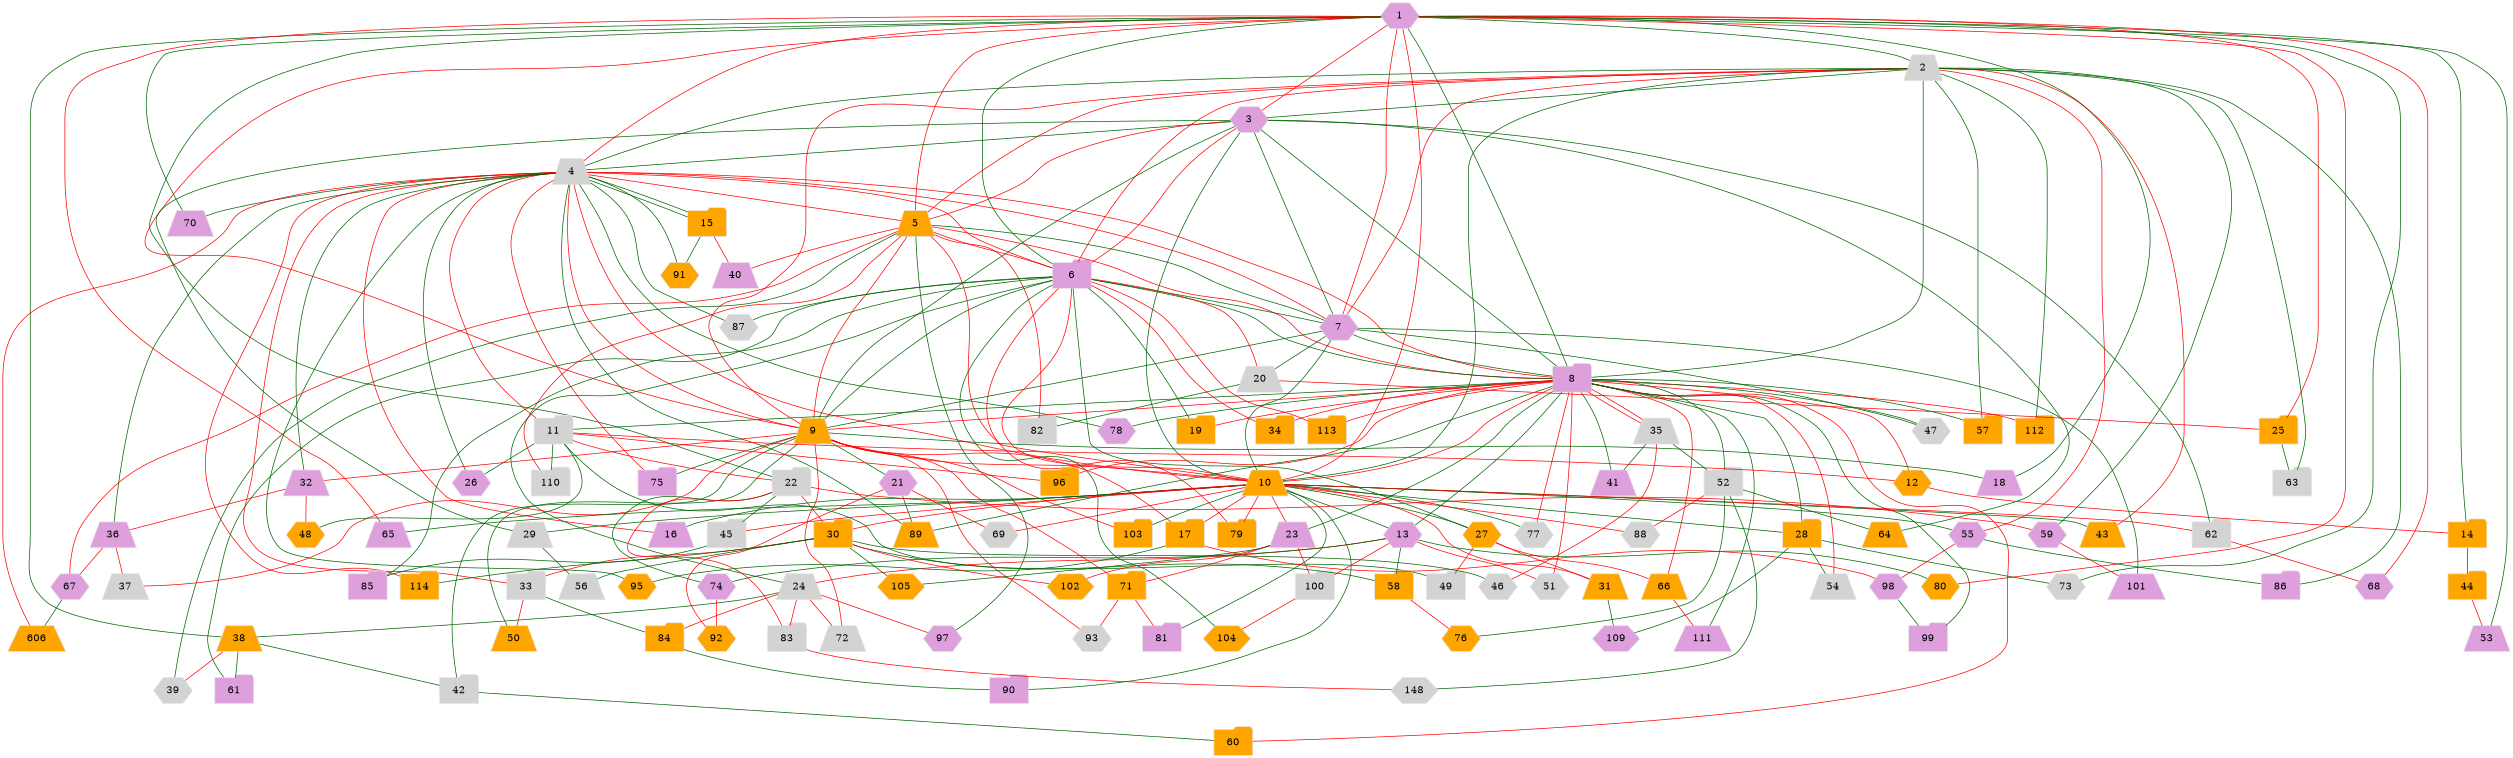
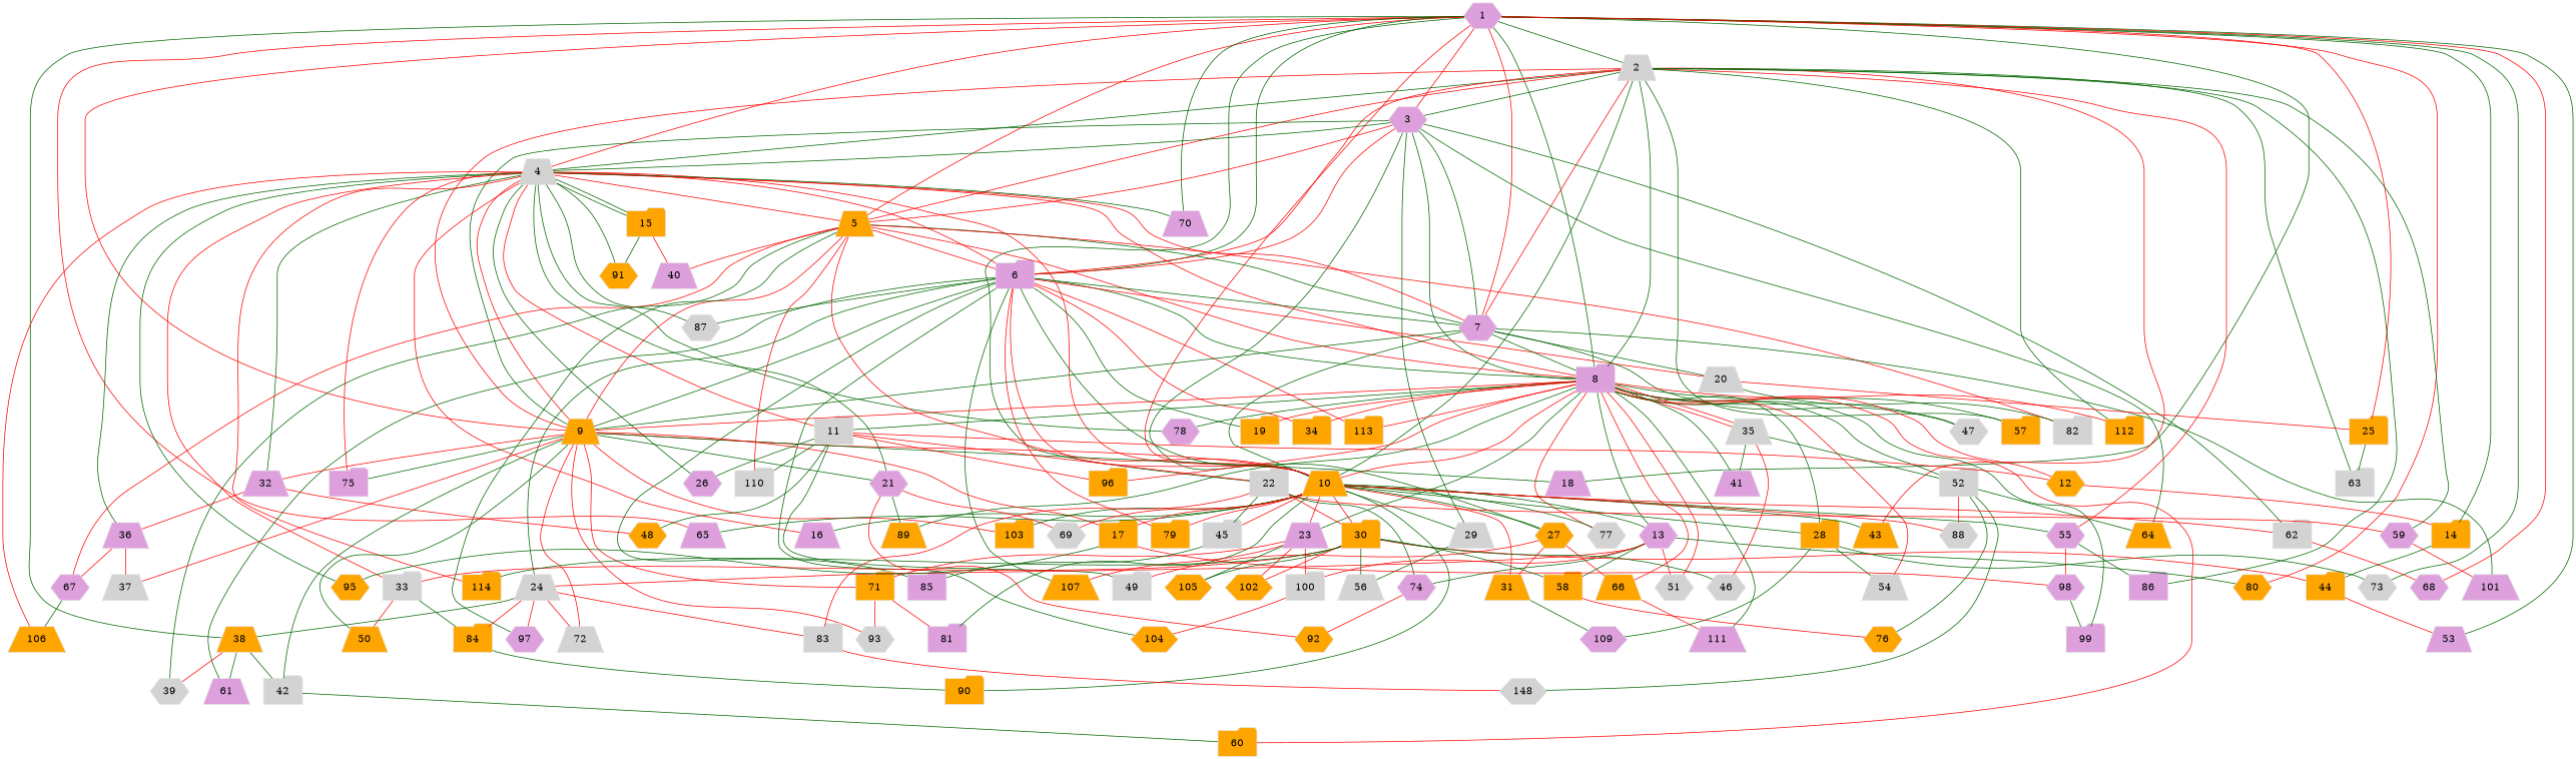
  graph {
    node [color=gray90 fillcolor=orange shape=folder style=filled]
    edge [color=darkgreen]
    1 [fillcolor=plum shape=hexagon]
    2 [fillcolor=lightgrey shape=trapezium]
    3 [fillcolor=plum shape=hexagon]
    4 [fillcolor=lightgrey shape=trapezium]
    5 [shape=trapezium]
    6 [fillcolor=plum]
    7 [fillcolor=plum shape=hexagon]
    8 [fillcolor=plum]
    9 [shape=trapezium]
    10 [shape=trapezium]
    14
    18 [fillcolor=plum shape=trapezium]
    22 [fillcolor=lightgrey]
    25
    38 [shape=trapezium]
    53 [fillcolor=plum shape=trapezium]
    65 [fillcolor=plum shape=trapezium]
    68 [fillcolor=plum shape=hexagon]
    70 [fillcolor=plum shape=trapezium]
    73 [fillcolor=lightgrey shape=hexagon]
    80 [shape=hexagon]
    43 [shape=trapezium]
    55 [fillcolor=plum shape=hexagon]
    57
    59 [fillcolor=plum shape=hexagon]
    63 [fillcolor=lightgrey]
    86 [fillcolor=plum]
    112
    29 [fillcolor=lightgrey shape=trapezium]
    62 [fillcolor=lightgrey]
    64 [shape=trapezium]
    11 [fillcolor=lightgrey]
    15
    16 [fillcolor=plum shape=trapezium]
    21 [fillcolor=plum shape=hexagon]
    26 [fillcolor=plum shape=hexagon]
    32 [fillcolor=plum shape=trapezium]
    33 [fillcolor=lightgrey]
    36 [fillcolor=plum shape=trapezium]
    75 [fillcolor=plum]
    78 [fillcolor=plum shape=hexagon]
    87 [fillcolor=lightgrey shape=hexagon]
    91 [shape=hexagon]
    95 [shape=hexagon]
-   106 [shape=trapezium label=606]
+   106 [shape=trapezium]
    114
    67 [fillcolor=plum shape=hexagon]
    39 [fillcolor=lightgrey shape=hexagon]
    40 [fillcolor=plum shape=trapezium]
    82 [fillcolor=lightgrey]
    97 [fillcolor=plum shape=hexagon]
    110 [fillcolor=lightgrey]
    19
    20 [fillcolor=lightgrey shape=trapezium]
    24 [fillcolor=lightgrey shape=trapezium]
    27 [shape=hexagon]
    34
-   61 [fillcolor=plum]
+   61 [fillcolor=plum shape=trapezium]
    79
    85 [fillcolor=plum]
    104 [shape=hexagon]
+   107 [shape=trapezium]
    113
    47 [fillcolor=lightgrey shape=hexagon]
    101 [fillcolor=plum shape=trapezium]
    12 [shape=hexagon]
    13 [fillcolor=plum shape=hexagon]
    23 [fillcolor=plum shape=trapezium]
    28
    35 [fillcolor=lightgrey shape=trapezium]
    41 [fillcolor=plum shape=trapezium]
    51 [fillcolor=lightgrey shape=hexagon]
    52 [fillcolor=lightgrey]
    54 [fillcolor=lightgrey shape=trapezium]
    60
    66 [shape=trapezium]
    77 [fillcolor=lightgrey shape=hexagon]
    89 [shape=trapezium]
    96
    99 [fillcolor=plum]
    111 [fillcolor=plum shape=trapezium]
    17
    37 [fillcolor=lightgrey shape=trapezium]
    42 [fillcolor=lightgrey]
    50 [shape=trapezium]
    71
    72 [fillcolor=lightgrey shape=trapezium]
    93 [fillcolor=lightgrey shape=hexagon]
    103
    30
    31 [shape=trapezium]
    45 [fillcolor=lightgrey]
    69 [fillcolor=lightgrey shape=hexagon]
    81 [fillcolor=plum]
    88 [fillcolor=lightgrey shape=hexagon]
-   90 [fillcolor=plum]
+   90
    44
    74 [fillcolor=plum shape=hexagon]
    83 [fillcolor=lightgrey]
    98 [fillcolor=plum shape=hexagon]
    56 [fillcolor=lightgrey shape=trapezium]
    48 [shape=hexagon]
    49 [fillcolor=lightgrey]
    92 [shape=hexagon]
    84
    58
    100 [fillcolor=lightgrey]
    102 [shape=hexagon]
    105 [shape=hexagon]
    109 [fillcolor=plum shape=hexagon]
    46 [fillcolor=lightgrey shape=hexagon]
    76 [shape=hexagon]
    n113 [fillcolor=lightgrey label=148 shape=hexagon]
    1 -- 2
    1 -- 3 [color=red]
    1 -- 4 [color=red]
    1 -- 5 [color=red]
    1 -- 6
    1 -- 7 [color=red]
    1 -- 8
    1 -- 9 [color=red]
    1 -- 10 [color=red]
    1 -- 14
    1 -- 18
    1 -- 22
    1 -- 25 [color=red]
    1 -- 38
    1 -- 53
    1 -- 65 [color=red]
    1 -- 68 [color=red]
    1 -- 70
    1 -- 73
    1 -- 80 [color=red]
    2 -- 3
    2 -- 4
    2 -- 5 [color=red]
    2 -- 6 [color=red]
    2 -- 7 [color=red]
    2 -- 8
    2 -- 9 [color=red]
    2 -- 10
    2 -- 43 [color=red]
    2 -- 55 [color=red]
    2 -- 57
    2 -- 59
    2 -- 63
    2 -- 86
    2 -- 112
    3 -- 4
    3 -- 5 [color=red]
    3 -- 6 [color=red]
    3 -- 7
    3 -- 8
    3 -- 9
    3 -- 10
    3 -- 29
    3 -- 62
    3 -- 64
    4 -- 5 [color=red]
    4 -- 6 [color=red]
    4 -- 7 [color=red]
    4 -- 8 [color=red]
    4 -- 9 [color=red]
    4 -- 10 [color=red]
    4 -- 70
    4 -- 11 [color=red]
    4 -- 15
    4 -- 15
    4 -- 16 [color=red]
-   4 -- 89
+   4 -- 21
    4 -- 26
    4 -- 32
    4 -- 33 [color=red]
    4 -- 36
    4 -- 75 [color=red]
    4 -- 78
    4 -- 87
    4 -- 91
    4 -- 95
    4 -- 106 [color=red]
    4 -- 114 [color=red]
    5 -- 6 [color=red]
    5 -- 7
    5 -- 8 [color=red]
    5 -- 9 [color=red]
    5 -- 10 [color=red]
    5 -- 67 [color=red]
    5 -- 39
    5 -- 40 [color=red]
    5 -- 82 [color=red]
    5 -- 97
    5 -- 110 [color=red]
    6 -- 7
    6 -- 8
    6 -- 9
    6 -- 10 [color=red]
    6 -- 87
    6 -- 19
    6 -- 20 [color=red]
    6 -- 24
    6 -- 27
    6 -- 34 [color=red]
    6 -- 61
    6 -- 79 [color=red]
    6 -- 85
    6 -- 104
+   6 -- 107
    6 -- 113 [color=red]
    7 -- 8
    7 -- 9
    7 -- 10
    7 -- 20
    7 -- 47
    7 -- 101
    8 -- 9 [color=red]
    8 -- 10 [color=red]
    8 -- 57
    8 -- 112 [color=red]
    8 -- 11
    8 -- 78
    8 -- 19 [color=red]
    8 -- 34 [color=red]
    8 -- 113 [color=red]
    8 -- 47
    8 -- 12 [color=red]
    8 -- 13
    8 -- 23
    8 -- 28
    8 -- 35 [color=red]
    8 -- 35 [color=red]
    8 -- 41
    8 -- 51 [color=red]
    8 -- 52
    8 -- 54 [color=red]
    8 -- 60 [color=red]
    8 -- 66 [color=red]
    8 -- 77 [color=red]
    8 -- 89
    8 -- 96 [color=red]
    8 -- 99
    8 -- 111
    9 -- 10 [color=red]
    9 -- 18
    9 -- 21
    9 -- 32 [color=red]
    9 -- 75
    9 -- 17 [color=red]
    9 -- 37 [color=red]
    9 -- 42
    9 -- 50
    9 -- 71 [color=red]
    9 -- 72 [color=red]
    9 -- 93 [color=red]
    9 -- 103 [color=red]
    10 -- 65
    10 -- 43
    10 -- 55
    10 -- 29
    10 -- 62 [color=red]
    10 -- 16
    10 -- 27
    10 -- 79 [color=red]
    10 -- 13
    10 -- 23 [color=red]
    10 -- 28
    10 -- 77
    10 -- 17 [color=red]
    10 -- 103
    10 -- 30 [color=red]
    10 -- 31 [color=red]
    10 -- 45 [color=red]
    10 -- 69 [color=red]
    10 -- 81
    10 -- 88 [color=red]
    10 -- 90
    14 -- 44
    22 -- 59 [color=red]
    22 -- 30 [color=red]
    22 -- 45
    22 -- 74
    22 -- 83 [color=red]
    25 -- 63
    38 -- 39 [color=red]
    38 -- 61
    38 -- 42
    55 -- 86
    55 -- 98 [color=red]
    59 -- 101 [color=red]
    29 -- 56
    62 -- 68 [color=red]
    11 -- 22 [color=red]
    11 -- 26
    11 -- 110
    11 -- 12 [color=red]
    11 -- 96 [color=red]
    11 -- 48
    11 -- 49
    15 -- 91
    15 -- 40 [color=red]
    21 -- 89
    21 -- 69 [color=red]
    21 -- 92 [color=red]
    32 -- 36 [color=red]
    32 -- 48 [color=red]
    33 -- 50 [color=red]
    33 -- 84
    36 -- 67 [color=red]
    36 -- 37 [color=red]
    67 -- 106
    20 -- 25 [color=red]
    20 -- 82
    24 -- 38
    24 -- 97 [color=red]
    24 -- 72 [color=red]
    24 -- 83 [color=red]
    24 -- 84 [color=red]
    27 -- 66 [color=red]
    27 -- 31 [color=red]
    27 -- 49 [color=red]
    12 -- 14 [color=red]
    13 -- 80
    13 -- 24 [color=red]
    13 -- 51 [color=red]
    13 -- 74
    13 -- 58
    13 -- 100 [color=red]
+   23 -- 107 [color=red]
    23 -- 71 [color=red]
    23 -- 100 [color=red]
    23 -- 102 [color=red]
    23 -- 105
    28 -- 73
    28 -- 54
    28 -- 109
    35 -- 41
    35 -- 52
    35 -- 46 [color=red]
    52 -- 64
    52 -- 88 [color=red]
    52 -- 76
    52 -- n113
    66 -- 111 [color=red]
    17 -- 95
    17 -- 98 [color=red]
    42 -- 60
    71 -- 93 [color=red]
    71 -- 81 [color=red]
    30 -- 33 [color=red]
    30 -- 114
+   30 -- 44 [color=red]
    30 -- 56
    30 -- 58
    30 -- 102 [color=red]
    30 -- 105
    30 -- 46
    31 -- 109
    45 -- 85
    44 -- 53 [color=red]
    74 -- 92 [color=red]
    83 -- n113 [color=red]
    98 -- 99
    84 -- 90
    58 -- 76 [color=red]
    100 -- 104 [color=red]
  }
